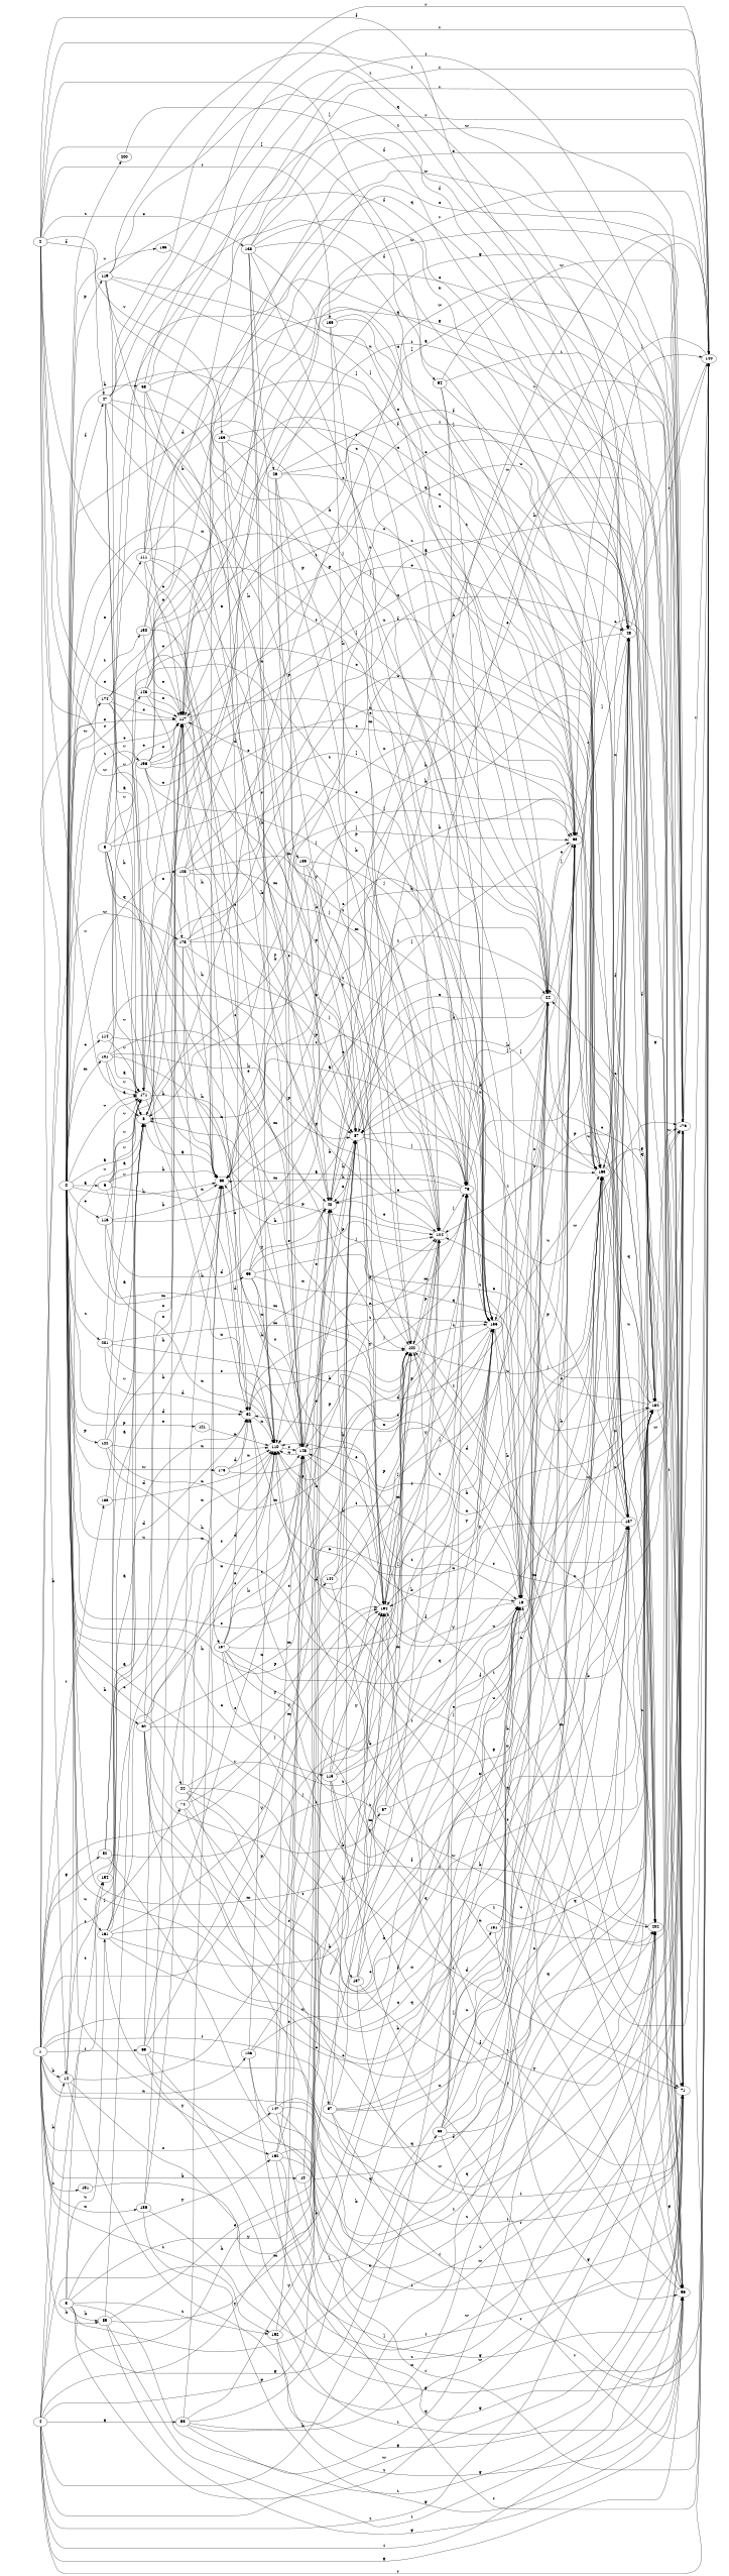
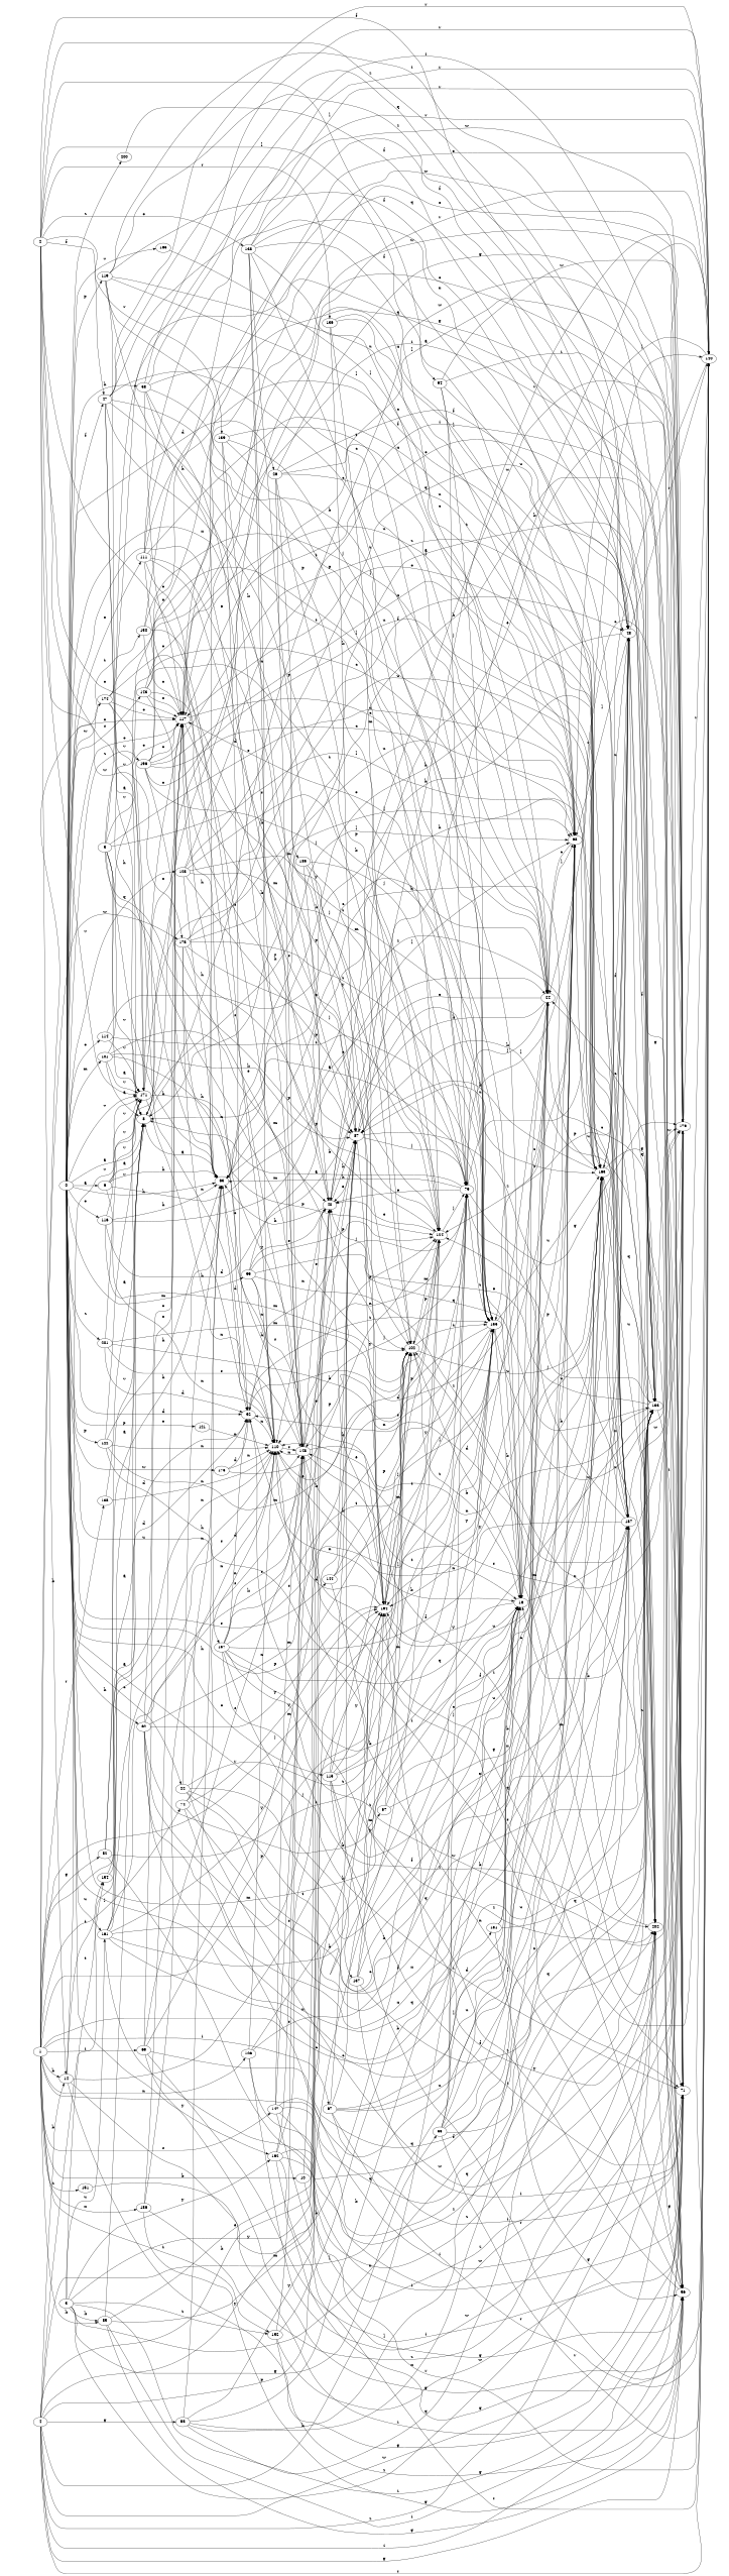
  strict digraph {
    rankdir=LR
    0
    6
    8
    22
    26
    32
    40
    47
    58
    62
    63
    97
    99
    101
    111
    114
    115
    116
    117
    119
    121
    122
    124
    125
    n25 [label=137]
    143
    144
    150
    157
    161
    165
    171
    173
    174
    181
    185
    192
    196
    200
    201
    95
    110
    202
    48
    140
-   133 [label=132]
+   133
    187
    179
    155
    56
    87
    163
    148
    79
    24
    16
    71
    194
    102
    1
    10
    14
    52
    67
    69
    74
    85
    106
    135
    147
    151
    152
    175
    186
    154
    2
    94
    136
    138
    139
    3
    53
    4
    55
    5
    0 -> 6 [label=a]
    0 -> 8 [label=a]
    0 -> 22 [label=c]
    0 -> 26 [label=d]
    0 -> 32 [label=d]
    0 -> 40 [label=e]
    0 -> 47 [label=f]
    0 -> 58 [label=h]
    0 -> 62 [label=h]
    0 -> 63 [label=h]
    0 -> 97 [label=m]
    0 -> 99 [label=m]
    0 -> 101 [label=m]
    0 -> 111 [label=o]
    0 -> 114 [label=o]
    0 -> 115 [label=o]
    0 -> 116 [label=o]
    0 -> 117 [label=o]
    0 -> 119 [label=p]
    0 -> 121 [label=p]
    0 -> 122 [label=p]
    0 -> 124 [label=p]
    0 -> 125 [label=q]
    0 -> n25 [label=r]
    0 -> 143 [label=s]
    0 -> 144 [label=s]
    0 -> 150 [label=t]
    0 -> 157 [label=u]
    0 -> 161 [label=u]
    0 -> 165 [label=v]
    0 -> 171 [label=v]
    0 -> 173 [label=w]
    0 -> 174 [label=w]
    0 -> 181 [label=x]
    0 -> 185 [label=x]
    0 -> 192 [label=y]
    0 -> 196 [label=z]
    0 -> 200 [label=z]
    0 -> 201 [label=z]
    6 -> 8 [label=a]
    6 -> 63 [label=h]
    6 -> 171 [label=v]
    6 -> 95 [label=l]
    6 -> 110 [label=n]
    6 -> 202 [label=z]
    8 -> 117 [label=o]
    8 -> 48 [label=f]
    8 -> 140 [label=r]
    22 -> 63 [label=h]
    22 -> 48 [label=f]
    22 -> 133 [label=q]
    22 -> 187 [label=x]
    22 -> 179 [label=w]
    22 -> 155 [label=t]
    26 -> 124 [label=p]
    26 -> 95 [label=l]
    26 -> 48 [label=f]
    26 -> 56 [label=g]
    26 -> 87 [label=k]
    26 -> 163 [label=u]
    26 -> 148 [label=s]
    32 -> 110 [label=n]
    32 -> 155 [label=t]
    32 -> 79 [label=j]
    40 -> 63 [label=h]
    40 -> 110 [label=n]
    40 -> 179 [label=w]
    40 -> 87 [label=k]
    47 -> 8 [label=a]
    47 -> 124 [label=p]
    47 -> 171 [label=v]
    47 -> 48 [label=f]
    47 -> 140 [label=r]
    47 -> 133 [label=q]
    47 -> 155 [label=t]
    47 -> 24 [label=c]
    47 -> 16 [label=b]
    58 -> 40 [label=e]
    58 -> 63 [label=h]
    58 -> 117 [label=o]
    58 -> 124 [label=p]
    58 -> 140 [label=r]
    58 -> 24 [label=c]
    58 -> 71 [label=i]
    62 -> 117 [label=o]
    62 -> 48 [label=f]
    62 -> 133 [label=q]
    62 -> 187 [label=x]
    62 -> 148 [label=s]
    62 -> 16 [label=b]
    62 -> 194 [label=y]
    62 -> 102 [label=m]
    63 -> 8 [label=a]
    63 -> 32 [label=d]
    97 -> 187 [label=x]
    97 -> 163 [label=u]
    97 -> 102 [label=m]
    99 -> 40 [label=e]
    99 -> 124 [label=p]
    99 -> 95 [label=l]
    99 -> 110 [label=n]
    99 -> 202 [label=z]
    99 -> 133 [label=q]
    99 -> 148 [label=s]
    101 -> 8 [label=a]
    101 -> 171 [label=v]
    101 -> 87 [label=k]
    101 -> 71 [label=i]
    101 -> 194 [label=y]
    101 -> 102 [label=m]
    111 -> 117 [label=o]
    111 -> 48 [label=f]
    111 -> 140 [label=r]
    111 -> 133 [label=q]
    111 -> 187 [label=x]
    111 -> 87 [label=k]
    111 -> 148 [label=s]
    111 -> 102 [label=m]
    114 -> 171 [label=v]
    114 -> 155 [label=t]
    114 -> 24 [label=c]
    115 -> 48 [label=f]
    115 -> 140 [label=r]
    115 -> 187 [label=x]
    115 -> 155 [label=t]
    115 -> 87 [label=k]
    115 -> 79 [label=j]
    115 -> 71 [label=i]
    115 -> 194 [label=y]
    116 -> 63 [label=h]
    116 -> 171 [label=v]
    116 -> 24 [label=c]
    116 -> 16 [label=b]
    116 -> 102 [label=m]
    117 -> 63 [label=h]
    117 -> 124 [label=p]
    117 -> 56 [label=g]
    117 -> 87 [label=k]
    117 -> 24 [label=c]
    119 -> 171 [label=v]
    119 -> 95 [label=l]
    119 -> 202 [label=z]
    119 -> 48 [label=f]
    119 -> 155 [label=t]
    119 -> 87 [label=k]
    119 -> 163 [label=u]
    119 -> 71 [label=i]
    121 -> 110 [label=n]
    122 -> 63 [label=h]
    122 -> 171 [label=v]
    122 -> 110 [label=n]
    122 -> 71 [label=i]
    122 -> 102 [label=m]
    124 -> 40 [label=e]
    124 -> 79 [label=j]
    124 -> 102 [label=m]
    125 -> 63 [label=h]
    125 -> 124 [label=p]
    125 -> 133 [label=q]
    125 -> 155 [label=t]
    125 -> 79 [label=j]
    125 -> 16 [label=b]
    125 -> 71 [label=i]
    n25 -> 202 [label=z]
    n25 -> 133 [label=q]
    n25 -> 24 [label=c]
    n25 -> 71 [label=i]
    n25 -> 194 [label=y]
    143 -> 117 [label=o]
    143 -> 110 [label=n]
    143 -> 155 [label=t]
    143 -> 87 [label=k]
    143 -> 163 [label=u]
    143 -> 24 [label=c]
    144 -> 124 [label=p]
    144 -> 202 [label=z]
    144 -> 155 [label=t]
    144 -> 87 [label=k]
    150 -> 117 [label=o]
    150 -> 95 [label=l]
    150 -> 187 [label=x]
    150 -> 148 [label=s]
    157 -> 32 [label=d]
    157 -> 95 [label=l]
    157 -> 202 [label=z]
    157 -> 48 [label=f]
    157 -> 133 [label=q]
    157 -> 179 [label=w]
    157 -> 155 [label=t]
    157 -> 148 [label=s]
    157 -> 16 [label=b]
    157 -> 71 [label=i]
    161 -> 8 [label=a]
    161 -> 110 [label=n]
    161 -> 87 [label=k]
    161 -> 148 [label=s]
    161 -> 79 [label=j]
    161 -> 24 [label=c]
    161 -> 16 [label=b]
    161 -> 71 [label=i]
    161 -> 194 [label=y]
    165 -> 95 [label=l]
    171 -> 117 [label=o]
    171 -> 124 [label=p]
    171 -> 110 [label=n]
    171 -> 163 [label=u]
    173 -> 32 [label=d]
    173 -> 124 [label=p]
    173 -> 110 [label=n]
    174 -> 117 [label=o]
    174 -> 171 [label=v]
    174 -> 95 [label=l]
    174 -> 110 [label=n]
    174 -> 133 [label=q]
    174 -> 102 [label=m]
    181 -> 133 [label=q]
    181 -> 56 [label=g]
    181 -> 24 [label=c]
    181 -> 16 [label=b]
    185 -> 40 [label=e]
    185 -> 79 [label=j]
    185 -> 194 [label=y]
    185 -> 102 [label=m]
    192 -> 202 [label=z]
    192 -> 48 [label=f]
    192 -> 140 [label=r]
    192 -> 56 [label=g]
    192 -> 87 [label=k]
    192 -> 148 [label=s]
    196 -> 40 [label=e]
    196 -> 117 [label=o]
    196 -> 202 [label=z]
    196 -> 140 [label=r]
    196 -> 187 [label=x]
    196 -> 179 [label=w]
    196 -> 163 [label=u]
    196 -> 79 [label=j]
    196 -> 24 [label=c]
    200 -> 48 [label=f]
    201 -> 32 [label=d]
    201 -> 171 [label=v]
    201 -> 148 [label=s]
    201 -> 16 [label=b]
    201 -> 102 [label=m]
    95 -> 155 [label=t]
    95 -> 163 [label=u]
    95 -> 24 [label=c]
    95 -> 194 [label=y]
    110 -> 117 [label=o]
    110 -> 148 [label=s]
    202 -> 63 [label=h]
    202 -> 56 [label=g]
    202 -> 163 [label=u]
    202 -> 102 [label=m]
    48 -> 63 [label=h]
    48 -> 95 [label=l]
    48 -> 140 [label=r]
    48 -> 133 [label=q]
    48 -> 56 [label=g]
    48 -> 163 [label=u]
    140 -> 117 [label=o]
    140 -> 124 [label=p]
    140 -> 95 [label=l]
    140 -> 87 [label=k]
    140 -> 148 [label=s]
    140 -> 102 [label=m]
    133 -> 40 [label=e]
    133 -> 117 [label=o]
    133 -> 124 [label=p]
    133 -> 110 [label=n]
    133 -> 48 [label=f]
    133 -> 179 [label=w]
    133 -> 87 [label=k]
    133 -> 24 [label=c]
    133 -> 16 [label=b]
    133 -> 71 [label=i]
    187 -> 63 [label=h]
    187 -> 117 [label=o]
    187 -> 110 [label=n]
    187 -> 202 [label=z]
    187 -> 179 [label=w]
    187 -> 163 [label=u]
    187 -> 79 [label=j]
    179 -> 8 [label=a]
    179 -> 32 [label=d]
    179 -> 40 [label=e]
    179 -> 117 [label=o]
    179 -> 140 [label=r]
    179 -> 148 [label=s]
    179 -> 24 [label=c]
    179 -> 194 [label=y]
    155 -> 8 [label=a]
    155 -> 110 [label=n]
    155 -> 179 [label=w]
    155 -> 163 [label=u]
    155 -> 148 [label=s]
    155 -> 16 [label=b]
    56 -> 8 [label=a]
    56 -> 32 [label=d]
    56 -> 110 [label=n]
    56 -> 24 [label=c]
    87 -> 40 [label=e]
    87 -> 202 [label=z]
    87 -> 140 [label=r]
    87 -> 163 [label=u]
    87 -> 79 [label=j]
    87 -> 194 [label=y]
    163 -> 63 [label=h]
    163 -> 48 [label=f]
    163 -> 133 [label=q]
    163 -> 187 [label=x]
    163 -> 56 [label=g]
    163 -> 87 [label=k]
    163 -> 16 [label=b]
    148 -> 40 [label=e]
    148 -> 63 [label=h]
    148 -> 124 [label=p]
    148 -> 95 [label=l]
    148 -> 110 [label=n]
    148 -> 56 [label=g]
    148 -> 79 [label=j]
    148 -> 16 [label=b]
    148 -> 71 [label=i]
    79 -> 8 [label=a]
    79 -> 40 [label=e]
    79 -> 63 [label=h]
    79 -> 95 [label=l]
    79 -> 110 [label=n]
    79 -> 140 [label=r]
-   79 -> 179 [label=w]
+   79 -> 179 [label=g]
    79 -> 155 [label=t]
    79 -> 194 [label=y]
    24 -> 32 [label=d]
    24 -> 40 [label=e]
    24 -> 95 [label=l]
    24 -> 87 [label=k]
    24 -> 79 [label=j]
    24 -> 194 [label=y]
    16 -> 117 [label=o]
    16 -> 187 [label=x]
    16 -> 163 [label=u]
    16 -> 24 [label=c]
    16 -> 194 [label=y]
    71 -> 63 [label=h]
    71 -> 117 [label=o]
    194 -> 32 [label=d]
    194 -> 40 [label=e]
    194 -> 124 [label=p]
    194 -> 110 [label=n]
    194 -> 155 [label=t]
    194 -> 163 [label=u]
    194 -> 102 [label=m]
    102 -> 124 [label=p]
    102 -> 155 [label=t]
    102 -> 163 [label=u]
    102 -> 16 [label=b]
    1 -> 32 [label=d]
    1 -> 117 [label=o]
    1 -> 124 [label=p]
    1 -> 133 [label=q]
    1 -> 79 [label=j]
    1 -> 24 [label=c]
    1 -> 10 [label=b]
    1 -> 14 [label=b]
    1 -> 52 [label=g]
    1 -> 67 [label=i]
    1 -> 69 [label=i]
    1 -> 74 [label=j]
    1 -> 85 [label=k]
    1 -> 106 [label=n]
    1 -> 135 [label=r]
    1 -> 147 [label=s]
    1 -> 151 [label=t]
    1 -> 152 [label=t]
    1 -> 175 [label=w]
    1 -> 186 [label=x]
    10 -> 40 [label=e]
    10 -> 202 [label=z]
    14 -> 171 [label=v]
    14 -> 155 [label=t]
    14 -> 56 [label=g]
    14 -> 71 [label=i]
    14 -> 154 [label=t]
    52 -> 63 [label=h]
    52 -> 171 [label=v]
    52 -> 140 [label=r]
    52 -> 155 [label=t]
    67 -> 95 [label=l]
    67 -> 48 [label=f]
    67 -> 140 [label=r]
    67 -> 87 [label=k]
    67 -> 163 [label=u]
    67 -> 71 [label=i]
    67 -> 102 [label=m]
    69 -> 117 [label=o]
    69 -> 133 [label=q]
    69 -> 56 [label=g]
    69 -> 148 [label=s]
    69 -> 71 [label=i]
    69 -> 102 [label=m]
    74 -> 63 [label=h]
    74 -> 110 [label=n]
    74 -> 24 [label=c]
    74 -> 71 [label=i]
    74 -> 194 [label=y]
    85 -> 8 [label=a]
    85 -> 40 [label=e]
    85 -> 56 [label=g]
    85 -> 71 [label=i]
    85 -> 102 [label=m]
    106 -> 110 [label=n]
    106 -> 202 [label=z]
    106 -> 179 [label=w]
    106 -> 155 [label=t]
    106 -> 16 [label=b]
    135 -> 8 [label=a]
    135 -> 110 [label=n]
    147 -> 40 [label=e]
    147 -> 133 [label=q]
    147 -> 179 [label=w]
    147 -> 56 [label=g]
    147 -> 163 [label=u]
    147 -> 148 [label=s]
    151 -> 16 [label=b]
    152 -> 179 [label=w]
    152 -> 56 [label=g]
    152 -> 148 [label=s]
    152 -> 16 [label=b]
    175 -> 32 [label=d]
    175 -> 63 [label=h]
    175 -> 124 [label=p]
    175 -> 95 [label=l]
    175 -> 179 [label=w]
    175 -> 155 [label=t]
    175 -> 163 [label=u]
    175 -> 79 [label=j]
    186 -> 117 [label=o]
    186 -> 110 [label=n]
    186 -> 202 [label=z]
    186 -> 56 [label=g]
    154 -> 8 [label=a]
    154 -> 110 [label=n]
    2 -> 47 [label=f]
    2 -> 63 [label=h]
    2 -> 117 [label=o]
    2 -> 171 [label=v]
    2 -> 95 [label=l]
    2 -> 110 [label=n]
    2 -> 202 [label=z]
    2 -> 48 [label=f]
    2 -> 14 [label=b]
    2 -> 175 [label=w]
    2 -> 94 [label=l]
    2 -> 136 [label=r]
    2 -> 138 [label=o]
    2 -> 139 [label=r]
    94 -> 179 [label=w]
    94 -> 155 [label=t]
    94 -> 163 [label=u]
    94 -> 79 [label=j]
    94 -> 71 [label=i]
    136 -> 95 [label=l]
    136 -> 87 [label=k]
    136 -> 24 [label=c]
    136 -> 102 [label=m]
    138 -> 95 [label=l]
    138 -> 110 [label=n]
    138 -> 48 [label=f]
    138 -> 187 [label=x]
    138 -> 179 [label=w]
    138 -> 155 [label=t]
    138 -> 148 [label=s]
    138 -> 24 [label=c]
    138 -> 194 [label=y]
    139 -> 32 [label=d]
    139 -> 124 [label=p]
    139 -> 155 [label=t]
    139 -> 148 [label=s]
    139 -> 79 [label=j]
    3 -> 161 [label=u]
    3 -> 192 [label=y]
    3 -> 202 [label=z]
    3 -> 187 [label=x]
    3 -> 71 [label=i]
    3 -> 194 [label=y]
    3 -> 85 [label=k]
    3 -> 152 [label=t]
    3 -> 154 [label=t]
    3 -> 53 [label=g]
    53 -> 95 [label=l]
    53 -> 140 [label=r]
    53 -> 133 [label=q]
    53 -> 187 [label=x]
    53 -> 163 [label=u]
    53 -> 79 [label=j]
    53 -> 16 [label=b]
    4 -> 32 [label=d]
    4 -> 124 [label=p]
    4 -> 95 [label=l]
    4 -> 202 [label=z]
    4 -> 140 [label=r]
    4 -> 179 [label=w]
    4 -> 56 [label=g]
    4 -> 87 [label=k]
    4 -> 16 [label=b]
    4 -> 71 [label=i]
    4 -> 194 [label=y]
    4 -> 14 [label=b]
    4 -> 55 [label=g]
    55 -> 63 [label=h]
    55 -> 95 [label=l]
    55 -> 133 [label=q]
    55 -> 187 [label=x]
    55 -> 16 [label=b]
    55 -> 194 [label=y]
    5 -> 8 [label=a]
    5 -> 63 [label=h]
    5 -> 117 [label=o]
    5 -> 124 [label=p]
    5 -> 171 [label=v]
    5 -> 95 [label=l]
    5 -> 140 [label=r]
    5 -> 179 [label=w]
    5 -> 163 [label=u]
    5 -> 102 [label=m]
  }
